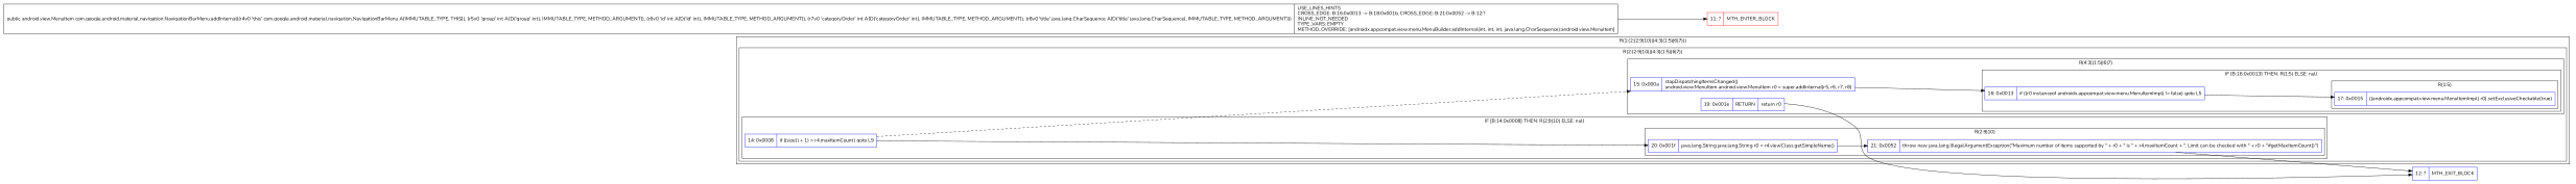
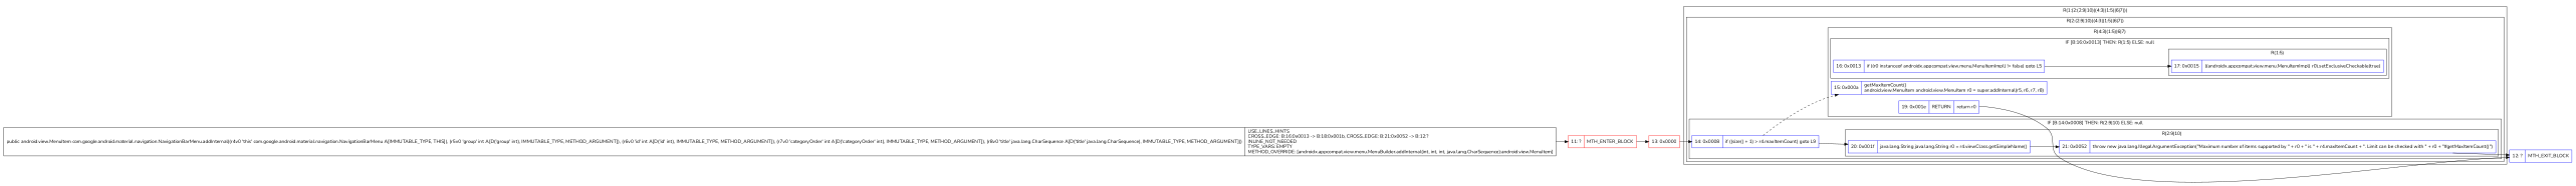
  digraph {
    fontname=Nunito
    rankdir=LR
    node [color=blue fontname=Nunito shape=record]
    edge [fontname=Nunito]
    n1 [label="{20\:\ 0x001f|java.lang.String java.lang.String r0 = r4.viewClass.getSimpleName()\l}"]
    n2 [label="{21\:\ 0x0052|throw new java.lang.IllegalArgumentException(\"Maximum number of items supported by \" + r0 + \" is \" + r4.maxItemCount + \". Limit can be checked with \" + r0 + \"#getMaxItemCount()\")\l}"]
    n3 [label="{14\:\ 0x0008|if ((size() + 1) \> r4.maxItemCount) goto L9\l}"]
    n4 [label="{17\:\ 0x0015|((androidx.appcompat.view.menu.MenuItemImpl) r0).setExclusiveCheckable(true)\l}"]
    n5 [label="{16\:\ 0x0013|if ((r0 instanceof androidx.appcompat.view.menu.MenuItemImpl) != false) goto L5\l}"]
-   n6 [label="{15\:\ 0x000a|stopDispatchingItemsChanged()\landroid.view.MenuItem android.view.MenuItem r0 = super.addInternal(r5, r6, r7, r8)\l}"]
+   n6 [label="{15\:\ 0x000a|getMaxItemCount()\landroid.view.MenuItem android.view.MenuItem r0 = super.addInternal(r5, r6, r7, r8)\l}"]
    n7 [label="{19\:\ 0x001e|RETURN\l|return r0\l}"]
    n8 [label="{12\:\ ?|MTH_EXIT_BLOCK\l}"]
    n9 [color=red label="{11\:\ ?|MTH_ENTER_BLOCK\l}"]
+   n10 [color=red label="{13\:\ 0x0000}"]
    n11 [label="{public android.view.MenuItem com.google.android.material.navigation.NavigationBarMenu.addInternal((r4v0 'this' com.google.android.material.navigation.NavigationBarMenu A[IMMUTABLE_TYPE, THIS]), (r5v0 'group' int A[D('group' int), IMMUTABLE_TYPE, METHOD_ARGUMENT]), (r6v0 'id' int A[D('id' int), IMMUTABLE_TYPE, METHOD_ARGUMENT]), (r7v0 'categoryOrder' int A[D('categoryOrder' int), IMMUTABLE_TYPE, METHOD_ARGUMENT]), (r8v0 'title' java.lang.CharSequence A[D('title' java.lang.CharSequence), IMMUTABLE_TYPE, METHOD_ARGUMENT]))  | USE_LINES_HINTS\lCROSS_EDGE: B:16:0x0013 \-\> B:18:0x001b, CROSS_EDGE: B:21:0x0052 \-\> B:12:?\lINLINE_NOT_NEEDED\lTYPE_VARS: EMPTY\lMETHOD_OVERRIDE: [androidx.appcompat.view.menu.MenuBuilder.addInternal(int, int, int, java.lang.CharSequence):android.view.MenuItem]\l}" color=""]
    subgraph cluster_1 {
      label="R(1:(2:(2:9|10)|(4:3|(1:5)|6|7)))"
      subgraph cluster_2 {
        label="R(2:(2:9|10)|(4:3|(1:5)|6|7))"
        subgraph cluster_3 {
          label="IF [B:14:0x0008] THEN: R(2:9|10) ELSE: null"
          n3
          subgraph cluster_4 {
            label="R(2:9|10)"
            n1
            n2
          }
        }
        subgraph cluster_5 {
          label="R(4:3|(1:5)|6|7)"
          n6
          n7
          subgraph cluster_6 {
            label="IF [B:16:0x0013] THEN: R(1:5) ELSE: null"
            n5
            subgraph cluster_7 {
              label="R(1:5)"
              n4
            }
          }
        }
      }
    }
    n1 -> n2
    n2 -> n8
    n3 -> n1
    n3 -> n6 [style=dashed]
    n5 -> n4
-   n6 -> n5
    n7 -> n8
+   n9 -> n10
+   n10 -> n3
    n11 -> n9
  }
